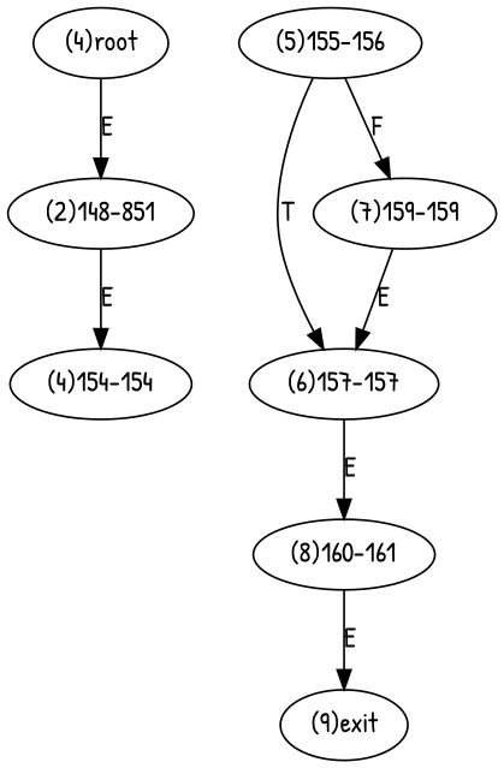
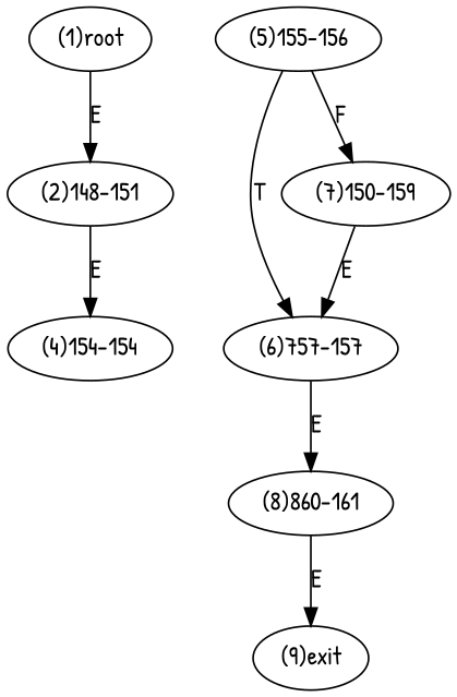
  digraph {
    fontname="Patrick Hand"
    node [fontname="Patrick Hand"]
    edge [fontname="Patrick Hand"]
-   n1 [label="(4)root"]
-   n2 [label="(2)148-851"]
+   n1 [label="(1)root"]
+   n2 [label="(2)148-151"]
    n3 [label="(4)154-154"]
    n4 [label="(5)155-156"]
-   n5 [label="(6)157-157"]
-   n6 [label="(7)159-159"]
-   n7 [label="(8)160-161"]
+   n5 [label="(6)757-157"]
+   n6 [label="(7)150-159"]
+   n7 [label="(8)860-161"]
    n8 [label="(9)exit"]
    n1 -> n2 [label=E]
    n2 -> n3 [label=E]
    n4 -> n5 [label=T]
    n4 -> n6 [label=F]
    n5 -> n7 [label=E]
    n6 -> n5 [label=E]
    n7 -> n8 [label=E]
  }
